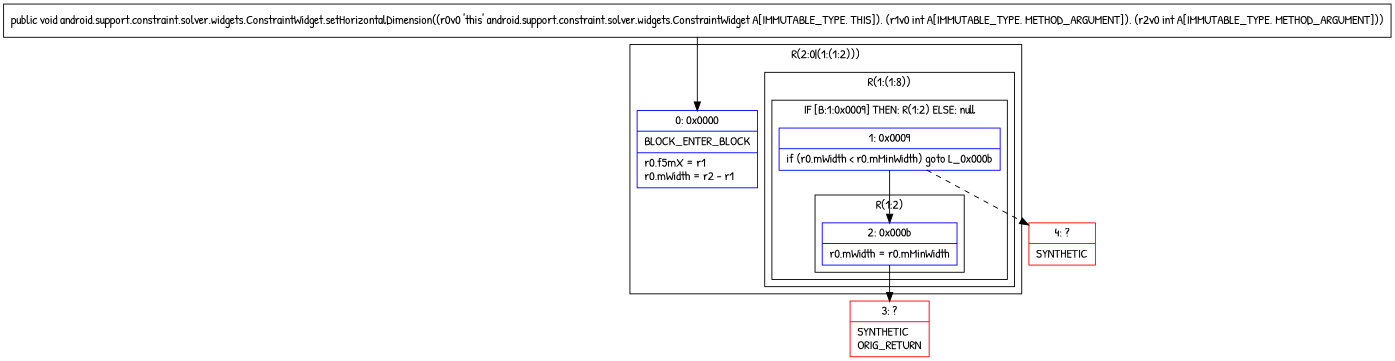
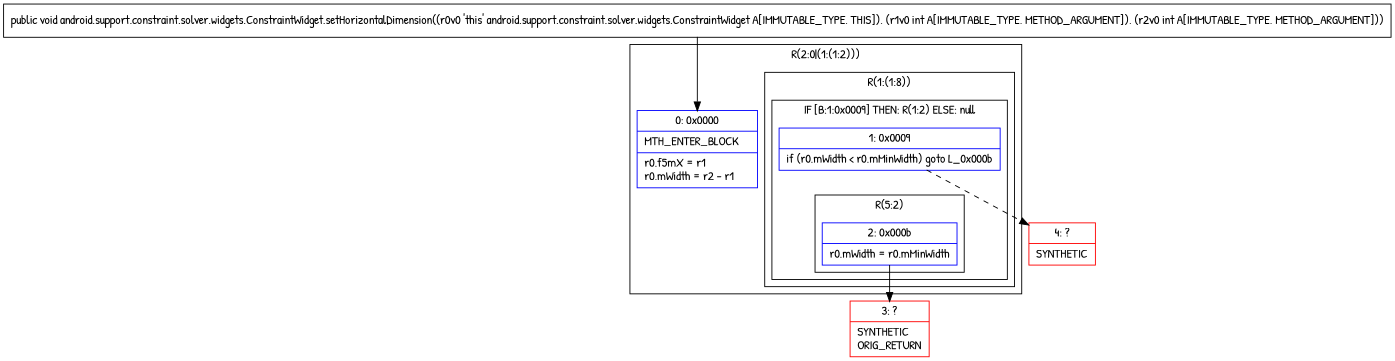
  digraph {
    fontname="Patrick Hand"
    node [color=blue fontname="Patrick Hand" shape=record]
    edge [fontname="Patrick Hand"]
    n1 [label="{2\:\ 0x000b|r0.mWidth = r0.mMinWidth\l}"]
    n2 [label="{1\:\ 0x0009|if (r0.mWidth \< r0.mMinWidth) goto L_0x000b\l}"]
-   n3 [label="{0\:\ 0x0000|BLOCK_ENTER_BLOCK\l|r0.f5mX = r1\lr0.mWidth = r2 \- r1\l}"]
+   n3 [label="{0\:\ 0x0000|MTH_ENTER_BLOCK\l|r0.f5mX = r1\lr0.mWidth = r2 \- r1\l}"]
    n4 [color=red label="{3\:\ ?|SYNTHETIC\lORIG_RETURN\l}"]
    n5 [color=red label="{4\:\ ?|SYNTHETIC\l}"]
    n6 [label="{public void android.support.constraint.solver.widgets.ConstraintWidget.setHorizontalDimension((r0v0 'this' android.support.constraint.solver.widgets.ConstraintWidget A[IMMUTABLE_TYPE, THIS]), (r1v0 int A[IMMUTABLE_TYPE, METHOD_ARGUMENT]), (r2v0 int A[IMMUTABLE_TYPE, METHOD_ARGUMENT])) }" color=""]
    subgraph cluster_1 {
      label="R(2:0|(1:(1:2)))"
      n3
      subgraph cluster_2 {
        label="R(1:(1:8))"
        subgraph cluster_3 {
          label="IF [B:1:0x0009] THEN: R(1:2) ELSE: null"
          n2
          subgraph cluster_4 {
-           label="R(1:2)"
+           label="R(5:2)"
            n1
          }
        }
      }
    }
    n1 -> n4
-   n2 -> n1
    n2 -> n5 [style=dashed]
    n6 -> n3
  }
